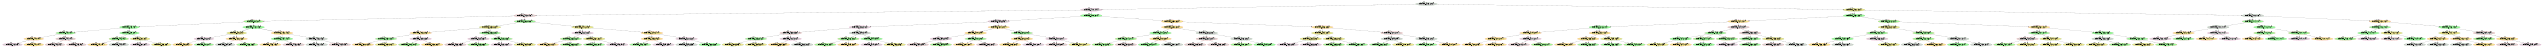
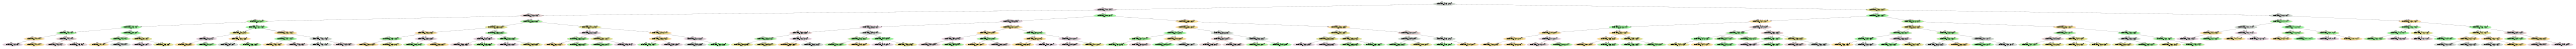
  digraph {
    node [color=deeppink fillcolor=lightgrey style=filled]
    edge [arrowhead=tee]
    n1 [color=darkgreen label="Node{data=[6105, 6105]}"]
    n2 [label="Node{data=[4191, 4191]}"]
    n3 [color=darkgreen fillcolor=khaki label="Node{data=[7502, 7502]}"]
    n4 [color=red label="Node{data=[1460, 1460]}"]
    n5 [color=darkgreen fillcolor=palegreen label="Node{data=[6012, 6012]}"]
    n6 [color=darkgreen fillcolor=palegreen label="Node{data=[7357, 7357]}"]
    n7 [color=darkgreen label="Node{data=[7722, 7722]}"]
    n8 [color=red fillcolor=palegreen label="Node{data=[804, 804]}"]
    n9 [fillcolor=palegreen label="Node{data=[2860, 2860]}"]
    n10 [label="Node{data=[5996, 5996]}"]
    n11 [color=red fillcolor=khaki label="Node{data=[6030, 6030]}"]
    n12 [color=darkgreen fillcolor=palegreen label="Node{data=[796, 796]}"]
    n13 [color=darkgreen fillcolor=palegreen label="Node{data=[1452, 1452]}"]
    n14 [color=darkgreen fillcolor=khaki label="Node{data=[2852, 2852]}"]
    n15 [color=darkgreen fillcolor=khaki label="Node{data=[2916, 2916]}"]
    n16 [fillcolor=palegreen label="Node{data=[792, 792]}"]
    n17 [color=darkgreen fillcolor=palegreen label="Node{data=[800, 800]}"]
    n18 [color=darkgreen fillcolor=khaki label="Node{data=[808, 808]}"]
    n19 [color=red fillcolor=khaki label="Node{data=[1456, 1456]}"]
    n20 [fillcolor=khaki label="Node{data=[790, 790]}"]
    n21 [color=red label="Node{data=[794, 794]}"]
    n22 [color=red fillcolor=palegreen label="Node{data=[798, 798]}"]
    n23 [color=darkgreen fillcolor=khaki label="Node{data=[802, 802]}"]
    n24 [label="Node{data=[789, 789]}"]
    n25 [color=red fillcolor=khaki label="Node{data=[791, 791]}"]
    n26 [color=red label="Node{data=[793, 793]}"]
    n27 [color=red label="Node{data=[795, 795]}"]
    n28 [fillcolor=khaki label="Node{data=[797, 797]}"]
    n29 [color=darkgreen label="Node{data=[799, 799]}"]
    n30 [label="Node{data=[801, 801]}"]
    n31 [color=darkgreen fillcolor=khaki label="Node{data=[803, 803]}"]
    n32 [label="Node{data=[806, 806]}"]
    n33 [fillcolor=khaki label="Node{data=[1328, 1328]}"]
    n34 [color=darkgreen fillcolor=palegreen label="Node{data=[1454, 1454]}"]
    n35 [color=darkgreen label="Node{data=[1458, 1458]}"]
    n36 [color=red fillcolor=khaki label="Node{data=[805, 805]}"]
    n37 [fillcolor=palegreen label="Node{data=[807, 807]}"]
    n38 [color=darkgreen label="Node{data=[809, 809]}"]
    n39 [color=red fillcolor=palegreen label="Node{data=[1388, 1388]}"]
    n40 [fillcolor=khaki label="Node{data=[1453, 1453]}"]
    n41 [color=red label="Node{data=[1455, 1455]}"]
    n42 [color=darkgreen label="Node{data=[1457, 1457]}"]
    n43 [color=red label="Node{data=[1459, 1459]}"]
    n44 [fillcolor=khaki label="Node{data=[2038, 2038]}"]
    n45 [fillcolor=palegreen label="Node{data=[2856, 2856]}"]
    n46 [label="Node{data=[2864, 2864]}"]
    n47 [color=red fillcolor=khaki label="Node{data=[3410, 3410]}"]
    n48 [fillcolor=palegreen label="Node{data=[1551, 1551]}"]
    n49 [label="Node{data=[2850, 2850]}"]
    n50 [label="Node{data=[2854, 2854]}"]
    n51 [fillcolor=palegreen label="Node{data=[2858, 2858]}"]
    n52 [fillcolor=khaki label="Node{data=[1522, 1522]}"]
    n53 [color=darkgreen fillcolor=khaki label="Node{data=[2037, 2037]}"]
    n54 [color=red fillcolor=palegreen label="Node{data=[2105, 2105]}"]
    n55 [color=red fillcolor=khaki label="Node{data=[2851, 2851]}"]
    n56 [color=red label="Node{data=[2853, 2853]}"]
    n57 [color=red fillcolor=palegreen label="Node{data=[2855, 2855]}"]
    n58 [label="Node{data=[2857, 2857]}"]
    n59 [color=darkgreen fillcolor=khaki label="Node{data=[2859, 2859]}"]
    n60 [color=red fillcolor=palegreen label="Node{data=[2862, 2862]}"]
    n61 [color=darkgreen fillcolor=khaki label="Node{data=[2881, 2881]}"]
    n62 [color=red fillcolor=khaki label="Node{data=[2963, 2963]}"]
    n63 [label="Node{data=[3612, 3612]}"]
    n64 [fillcolor=khaki label="Node{data=[2861, 2861]}"]
    n65 [color=red fillcolor=palegreen label="Node{data=[2863, 2863]}"]
    n66 [fillcolor=palegreen label="Node{data=[2878, 2878]}"]
    n67 [label="Node{data=[2915, 2915]}"]
    n68 [fillcolor=palegreen label="Node{data=[2961, 2961]}"]
    n69 [label="Node{data=[3390, 3390]}"]
    n70 [color=darkgreen label="Node{data=[3598, 3598]}"]
    n71 [color=darkgreen fillcolor=palegreen label="Node{data=[3660, 3660]}"]
    n72 [label="Node{data=[5786, 5786]}"]
    n73 [fillcolor=khaki label="Node{data=[6004, 6004]}"]
    n74 [color=red fillcolor=khaki label="Node{data=[6022, 6022]}"]
    n75 [fillcolor=khaki label="Node{data=[6038, 6038]}"]
    n76 [color=red label="Node{data=[5530, 5530]}"]
    n77 [color=darkgreen label="Node{data=[5790, 5790]}"]
    n78 [color=red fillcolor=khaki label="Node{data=[6000, 6000]}"]
    n79 [fillcolor=palegreen label="Node{data=[6008, 6008]}"]
    n80 [fillcolor=palegreen label="Node{data=[5468, 5468]}"]
    n81 [label="Node{data=[5784, 5784]}"]
    n82 [color=red fillcolor=palegreen label="Node{data=[5788, 5788]}"]
    n83 [color=darkgreen fillcolor=palegreen label="Node{data=[5949, 5949]}"]
    n84 [color=darkgreen fillcolor=khaki label="Node{data=[5005, 5005]}"]
    n85 [color=darkgreen fillcolor=khaki label="Node{data=[5519, 5519]}"]
    n86 [color=red fillcolor=khaki label="Node{data=[5550, 5550]}"]
    n87 [color=darkgreen label="Node{data=[5785, 5785]}"]
    n88 [color=red fillcolor=palegreen label="Node{data=[5787, 5787]}"]
    n89 [fillcolor=khaki label="Node{data=[5789, 5789]}"]
    n90 [label="Node{data=[5791, 5791]}"]
    n91 [color=darkgreen fillcolor=khaki label="Node{data=[5963, 5963]}"]
    n92 [label="Node{data=[5998, 5998]}"]
    n93 [fillcolor=palegreen label="Node{data=[6002, 6002]}"]
    n94 [color=red fillcolor=khaki label="Node{data=[6006, 6006]}"]
    n95 [label="Node{data=[6010, 6010]}"]
    n96 [color=red label="Node{data=[5997, 5997]}"]
    n97 [color=red fillcolor=palegreen label="Node{data=[5999, 5999]}"]
    n98 [fillcolor=khaki label="Node{data=[6001, 6001]}"]
    n99 [color=red label="Node{data=[6003, 6003]}"]
    n100 [color=red fillcolor=khaki label="Node{data=[6005, 6005]}"]
    n101 [label="Node{data=[6007, 6007]}"]
    n102 [color=red label="Node{data=[6009, 6009]}"]
    n103 [color=darkgreen fillcolor=khaki label="Node{data=[6011, 6011]}"]
    n104 [color=darkgreen fillcolor=palegreen label="Node{data=[6016, 6016]}"]
    n105 [color=darkgreen label="Node{data=[6026, 6026]}"]
    n106 [color=darkgreen fillcolor=khaki label="Node{data=[6034, 6034]}"]
    n107 [color=red label="Node{data=[6101, 6101]}"]
    n108 [color=red fillcolor=palegreen label="Node{data=[6014, 6014]}"]
    n109 [color=red fillcolor=khaki label="Node{data=[6020, 6020]}"]
    n110 [color=red label="Node{data=[6024, 6024]}"]
    n111 [color=darkgreen label="Node{data=[6028, 6028]}"]
    n112 [color=red fillcolor=palegreen label="Node{data=[6013, 6013]}"]
    n113 [color=red label="Node{data=[6015, 6015]}"]
    n114 [color=darkgreen fillcolor=palegreen label="Node{data=[6019, 6019]}"]
    n115 [color=darkgreen label="Node{data=[6021, 6021]}"]
    n116 [color=red label="Node{data=[6023, 6023]}"]
    n117 [color=red label="Node{data=[6025, 6025]}"]
    n118 [color=red fillcolor=palegreen label="Node{data=[6027, 6027]}"]
    n119 [color=darkgreen fillcolor=palegreen label="Node{data=[6029, 6029]}"]
    n120 [color=darkgreen fillcolor=khaki label="Node{data=[6032, 6032]}"]
    n121 [color=darkgreen fillcolor=khaki label="Node{data=[6036, 6036]}"]
    n122 [color=darkgreen label="Node{data=[6099, 6099]}"]
    n123 [color=darkgreen label="Node{data=[6103, 6103]}"]
    n124 [label="Node{data=[6031, 6031]}"]
    n125 [label="Node{data=[6033, 6033]}"]
    n126 [color=red fillcolor=palegreen label="Node{data=[6035, 6035]}"]
    n127 [fillcolor=palegreen label="Node{data=[6037, 6037]}"]
    n128 [fillcolor=palegreen label="Node{data=[6086, 6086]}"]
    n129 [color=darkgreen fillcolor=khaki label="Node{data=[6100, 6100]}"]
    n130 [fillcolor=palegreen label="Node{data=[6102, 6102]}"]
    n131 [fillcolor=khaki label="Node{data=[6104, 6104]}"]
    n132 [fillcolor=khaki label="Node{data=[7341, 7341]}"]
    n133 [color=red fillcolor=palegreen label="Node{data=[7373, 7373]}"]
    n134 [fillcolor=palegreen label="Node{data=[7714, 7714]}"]
    n135 [fillcolor=khaki label="Node{data=[7730, 7730]}"]
    n136 [color=darkgreen fillcolor=palegreen label="Node{data=[6113, 6113]}"]
    n137 [color=red label="Node{data=[7349, 7349]}"]
    n138 [color=darkgreen fillcolor=khaki label="Node{data=[7365, 7365]}"]
    n139 [fillcolor=khaki label="Node{data=[7381, 7381]}"]
    n140 [fillcolor=khaki label="Node{data=[6109, 6109]}"]
    n141 [color=red fillcolor=khaki label="Node{data=[7337, 7337]}"]
    n142 [fillcolor=palegreen label="Node{data=[7345, 7345]}"]
    n143 [color=red label="Node{data=[7353, 7353]}"]
    n144 [color=red fillcolor=khaki label="Node{data=[6107, 6107]}"]
    n145 [label="Node{data=[6111, 6111]}"]
    n146 [color=red fillcolor=khaki label="Node{data=[7335, 7335]}"]
    n147 [color=darkgreen fillcolor=khaki label="Node{data=[7339, 7339]}"]
    n148 [fillcolor=khaki label="Node{data=[6106, 6106]}"]
    n149 [fillcolor=khaki label="Node{data=[6108, 6108]}"]
    n150 [color=red label="Node{data=[6110, 6110]}"]
    n151 [color=red fillcolor=palegreen label="Node{data=[6112, 6112]}"]
    n152 [fillcolor=khaki label="Node{data=[7220, 7220]}"]
    n153 [fillcolor=palegreen label="Node{data=[7336, 7336]}"]
    n154 [fillcolor=palegreen label="Node{data=[7338, 7338]}"]
    n155 [color=red fillcolor=palegreen label="Node{data=[7340, 7340]}"]
    n156 [color=darkgreen fillcolor=palegreen label="Node{data=[7343, 7343]}"]
    n157 [color=red fillcolor=palegreen label="Node{data=[7347, 7347]}"]
    n158 [color=red fillcolor=palegreen label="Node{data=[7348, 7348]}"]
    n159 [fillcolor=palegreen label="Node{data=[7351, 7351]}"]
    n160 [color=darkgreen fillcolor=khaki label="Node{data=[7355, 7355]}"]
    n161 [color=darkgreen fillcolor=khaki label="Node{data=[7342, 7342]}"]
    n162 [color=red fillcolor=khaki label="Node{data=[7344, 7344]}"]
    n163 [color=darkgreen fillcolor=palegreen label="Node{data=[7346, 7346]}"]
    n164 [label="Node{data=[7350, 7350]}"]
    n165 [fillcolor=palegreen label="Node{data=[7352, 7352]}"]
    n166 [color=red label="Node{data=[7354, 7354]}"]
    n167 [color=darkgreen label="Node{data=[7356, 7356]}"]
    n168 [fillcolor=palegreen label="Node{data=[7361, 7361]}"]
    n169 [color=red fillcolor=palegreen label="Node{data=[7369, 7369]}"]
    n170 [fillcolor=palegreen label="Node{data=[7377, 7377]}"]
    n171 [color=darkgreen fillcolor=palegreen label="Node{data=[7385, 7385]}"]
    n172 [color=darkgreen fillcolor=palegreen label="Node{data=[7359, 7359]}"]
    n173 [label="Node{data=[7363, 7363]}"]
    n174 [color=red fillcolor=palegreen label="Node{data=[7367, 7367]}"]
    n175 [color=darkgreen label="Node{data=[7371, 7371]}"]
    n176 [color=red fillcolor=khaki label="Node{data=[7358, 7358]}"]
    n177 [color=darkgreen label="Node{data=[7360, 7360]}"]
+   n178 [color=darkgreen fillcolor=palegreen label="Node{data=[7362, 7362]}"]
    n179 [color=darkgreen fillcolor=khaki label="Node{data=[7364, 7364]}"]
    n180 [color=darkgreen label="Node{data=[7366, 7366]}"]
    n181 [color=red fillcolor=khaki label="Node{data=[7368, 7368]}"]
    n182 [color=darkgreen fillcolor=palegreen label="Node{data=[7370, 7370]}"]
    n183 [color=darkgreen label="Node{data=[7372, 7372]}"]
    n184 [color=red label="Node{data=[7375, 7375]}"]
    n185 [color=darkgreen fillcolor=khaki label="Node{data=[7379, 7379]}"]
    n186 [color=darkgreen label="Node{data=[7383, 7383]}"]
    n187 [fillcolor=palegreen label="Node{data=[7387, 7387]}"]
    n188 [color=red fillcolor=palegreen label="Node{data=[7374, 7374]}"]
    n189 [color=darkgreen fillcolor=khaki label="Node{data=[7376, 7376]}"]
    n190 [color=darkgreen fillcolor=khaki label="Node{data=[7378, 7378]}"]
    n191 [color=darkgreen fillcolor=khaki label="Node{data=[7380, 7380]}"]
    n192 [color=darkgreen fillcolor=khaki label="Node{data=[7382, 7382]}"]
    n193 [color=red fillcolor=palegreen label="Node{data=[7384, 7384]}"]
    n194 [color=darkgreen fillcolor=khaki label="Node{data=[7386, 7386]}"]
    n195 [color=red fillcolor=palegreen label="Node{data=[7443, 7443]}"]
    n196 [color=darkgreen label="Node{data=[7710, 7710]}"]
    n197 [color=darkgreen fillcolor=palegreen label="Node{data=[7718, 7718]}"]
    n198 [fillcolor=palegreen label="Node{data=[7726, 7726]}"]
    n199 [color=darkgreen fillcolor=palegreen label="Node{data=[7738, 7738]}"]
    n200 [fillcolor=khaki label="Node{data=[7548, 7548]}"]
    n201 [label="Node{data=[7712, 7712]}"]
    n202 [color=red fillcolor=palegreen label="Node{data=[7716, 7716]}"]
    n203 [color=red fillcolor=palegreen label="Node{data=[7720, 7720]}"]
    n204 [label="Node{data=[7513, 7513]}"]
    n205 [fillcolor=palegreen label="Node{data=[7624, 7624]}"]
    n206 [fillcolor=khaki label="Node{data=[7711, 7711]}"]
    n207 [label="Node{data=[7713, 7713]}"]
    n208 [fillcolor=khaki label="Node{data=[7715, 7715]}"]
    n209 [color=darkgreen fillcolor=palegreen label="Node{data=[7717, 7717]}"]
    n210 [label="Node{data=[7719, 7719]}"]
    n211 [fillcolor=khaki label="Node{data=[7721, 7721]}"]
    n212 [color=darkgreen fillcolor=palegreen label="Node{data=[7724, 7724]}"]
    n213 [color=darkgreen fillcolor=khaki label="Node{data=[7728, 7728]}"]
    n214 [color=darkgreen fillcolor=khaki label="Node{data=[7734, 7734]}"]
    n215 [color=red label="Node{data=[7759, 7759]}"]
    n216 [color=red fillcolor=palegreen label="Node{data=[7723, 7723]}"]
    n217 [label="Node{data=[7725, 7725]}"]
    n218 [color=red label="Node{data=[7727, 7727]}"]
    n219 [color=darkgreen fillcolor=palegreen label="Node{data=[7729, 7729]}"]
    n220 [color=red fillcolor=khaki label="Node{data=[7732, 7732]}"]
    n221 [fillcolor=khaki label="Node{data=[7736, 7736]}"]
    n222 [color=red fillcolor=palegreen label="Node{data=[7739, 7739]}"]
    n223 [color=red fillcolor=khaki label="Node{data=[8755, 8755]}"]
    n224 [color=darkgreen label="Node{data=[7731, 7731]}"]
    n225 [color=darkgreen label="Node{data=[7733, 7733]}"]
    n226 [color=darkgreen label="Node{data=[7735, 7735]}"]
    n227 [color=red fillcolor=khaki label="Node{data=[7737, 7737]}"]
    n228 [color=red label="Node{data=[7992, 7992]}"]
    n229 [label="Node{data=[8799, 8799]}"]
    n1 -> n2
    n1 -> n3
    n2 -> n4 [arrowhead=normal]
    n2 -> n5
    n3 -> n6 [arrowhead=diamond]
    n3 -> n7 [arrowhead=normal]
    n4 -> n8 [arrowhead=normal]
    n4 -> n9 [arrowhead=diamond]
    n5 -> n10
    n5 -> n11
    n6 -> n132 [arrowhead=normal]
    n6 -> n133
    n7 -> n134 [arrowhead=normal]
    n7 -> n135
    n8 -> n12 [arrowhead=normal]
    n8 -> n13
    n9 -> n14
    n9 -> n15
    n10 -> n72 [arrowhead=normal]
    n10 -> n73
    n11 -> n74
    n11 -> n75 [arrowhead=diamond]
    n12 -> n16 [arrowhead=normal]
    n12 -> n17 [arrowhead=normal]
    n13 -> n18
    n13 -> n19 [arrowhead=normal]
    n14 -> n44
    n14 -> n45 [arrowhead=normal]
    n15 -> n46 [arrowhead=normal]
    n15 -> n47
    n16 -> n20
    n16 -> n21 [arrowhead=normal]
    n17 -> n22 [arrowhead=normal]
    n17 -> n23
    n18 -> n32
    n18 -> n33 [arrowhead=normal]
    n19 -> n34
    n19 -> n35
    n20 -> n24 [arrowhead=diamond]
    n20 -> n25
    n21 -> n26 [arrowhead=normal]
    n21 -> n27 [arrowhead=diamond]
    n22 -> n28 [arrowhead=diamond]
    n22 -> n29
    n23 -> n30 [arrowhead=diamond]
    n23 -> n31
    n32 -> n36 [arrowhead=diamond]
    n32 -> n37 [arrowhead=diamond]
    n33 -> n38
    n33 -> n39 [arrowhead=normal]
    n34 -> n40 [arrowhead=normal]
    n34 -> n41 [arrowhead=diamond]
    n35 -> n42 [arrowhead=normal]
    n35 -> n43 [arrowhead=normal]
    n44 -> n48
    n44 -> n49 [arrowhead=diamond]
    n45 -> n50
    n45 -> n51
    n46 -> n60 [arrowhead=diamond]
    n46 -> n61 [arrowhead=normal]
    n47 -> n62 [arrowhead=normal]
    n47 -> n63 [arrowhead=normal]
    n48 -> n52 [arrowhead=normal]
    n48 -> n53 [arrowhead=normal]
    n49 -> n54 [arrowhead=diamond]
    n49 -> n55 [arrowhead=normal]
    n50 -> n56
    n50 -> n57
    n51 -> n58 [arrowhead=normal]
    n51 -> n59
    n60 -> n64
    n60 -> n65 [arrowhead=normal]
    n61 -> n66 [arrowhead=normal]
    n61 -> n67
    n62 -> n68 [arrowhead=diamond]
    n62 -> n69 [arrowhead=diamond]
    n63 -> n70
    n63 -> n71
    n72 -> n76
    n72 -> n77
    n73 -> n78 [arrowhead=diamond]
    n73 -> n79
    n74 -> n104 [arrowhead=diamond]
    n74 -> n105 [arrowhead=normal]
    n75 -> n106
    n75 -> n107 [arrowhead=diamond]
    n76 -> n80 [arrowhead=normal]
    n76 -> n81 [arrowhead=normal]
    n77 -> n82
    n77 -> n83
    n78 -> n92 [arrowhead=normal]
    n78 -> n93
    n79 -> n94 [arrowhead=normal]
    n79 -> n95 [arrowhead=normal]
    n80 -> n84 [arrowhead=diamond]
    n80 -> n85 [arrowhead=diamond]
    n81 -> n86
    n81 -> n87
    n82 -> n88 [arrowhead=normal]
    n82 -> n89
    n83 -> n90
    n83 -> n91 [arrowhead=normal]
    n92 -> n96 [arrowhead=diamond]
    n92 -> n97 [arrowhead=diamond]
    n93 -> n98 [arrowhead=normal]
    n93 -> n99 [arrowhead=normal]
    n94 -> n100 [arrowhead=diamond]
    n94 -> n101
    n95 -> n102 [arrowhead=normal]
    n95 -> n103 [arrowhead=normal]
    n104 -> n108 [arrowhead=normal]
    n104 -> n109 [arrowhead=normal]
    n105 -> n110 [arrowhead=diamond]
    n105 -> n111 [arrowhead=diamond]
    n106 -> n120 [arrowhead=diamond]
    n106 -> n121
    n107 -> n122 [arrowhead=diamond]
    n107 -> n123 [arrowhead=diamond]
    n108 -> n112
    n108 -> n113
    n109 -> n114 [arrowhead=diamond]
    n109 -> n115
    n110 -> n116
    n110 -> n117 [arrowhead=diamond]
    n111 -> n118 [arrowhead=diamond]
    n111 -> n119 [arrowhead=normal]
    n120 -> n124 [arrowhead=diamond]
    n120 -> n125
    n121 -> n126 [arrowhead=normal]
    n121 -> n127 [arrowhead=normal]
    n122 -> n128 [arrowhead=normal]
    n122 -> n129 [arrowhead=diamond]
    n123 -> n130
    n123 -> n131 [arrowhead=diamond]
    n132 -> n136
    n132 -> n137 [arrowhead=diamond]
    n133 -> n138 [arrowhead=normal]
    n133 -> n139
    n134 -> n196 [arrowhead=diamond]
    n134 -> n197 [arrowhead=normal]
    n135 -> n198 [arrowhead=normal]
    n135 -> n199 [arrowhead=normal]
    n136 -> n140
    n136 -> n141 [arrowhead=diamond]
    n137 -> n142 [arrowhead=diamond]
    n137 -> n143
    n138 -> n168 [arrowhead=normal]
    n138 -> n169 [arrowhead=diamond]
    n139 -> n170 [arrowhead=diamond]
    n139 -> n171 [arrowhead=normal]
    n140 -> n144 [arrowhead=normal]
    n140 -> n145
    n141 -> n146 [arrowhead=normal]
    n141 -> n147 [arrowhead=diamond]
    n142 -> n156
    n142 -> n157 [arrowhead=normal]
    n142 -> n158
    n143 -> n159 [arrowhead=diamond]
    n143 -> n160
    n144 -> n148 [arrowhead=normal]
    n144 -> n149
    n145 -> n150 [arrowhead=normal]
    n145 -> n151
    n146 -> n152 [arrowhead=normal]
    n146 -> n153 [arrowhead=diamond]
    n147 -> n154 [arrowhead=normal]
    n147 -> n155 [arrowhead=normal]
    n156 -> n161 [arrowhead=normal]
    n156 -> n162
    n157 -> n163 [arrowhead=normal]
    n159 -> n164
    n159 -> n165 [arrowhead=normal]
    n160 -> n166 [arrowhead=diamond]
    n160 -> n167 [arrowhead=normal]
    n168 -> n172 [arrowhead=diamond]
    n168 -> n173 [arrowhead=normal]
    n169 -> n174
    n169 -> n175
    n170 -> n184
    n170 -> n185
    n171 -> n186 [arrowhead=normal]
    n171 -> n187
    n172 -> n176
    n172 -> n177 [arrowhead=normal]
+   n173 -> n178 [arrowhead=normal]
    n173 -> n179 [arrowhead=normal]
    n174 -> n180 [arrowhead=diamond]
    n174 -> n181 [arrowhead=normal]
    n175 -> n182 [arrowhead=diamond]
    n175 -> n183 [arrowhead=diamond]
    n184 -> n188
    n184 -> n189 [arrowhead=diamond]
    n185 -> n190 [arrowhead=normal]
    n185 -> n191 [arrowhead=normal]
    n186 -> n192 [arrowhead=diamond]
    n186 -> n193
    n187 -> n194 [arrowhead=diamond]
    n187 -> n195 [arrowhead=normal]
    n196 -> n200 [arrowhead=normal]
    n196 -> n201 [arrowhead=normal]
    n197 -> n202
    n197 -> n203
    n198 -> n212 [arrowhead=diamond]
    n198 -> n213
    n199 -> n214
    n199 -> n215 [arrowhead=diamond]
    n200 -> n204 [arrowhead=normal]
    n200 -> n205 [arrowhead=diamond]
    n201 -> n206 [arrowhead=diamond]
    n201 -> n207
    n202 -> n208 [arrowhead=diamond]
    n202 -> n209
    n203 -> n210 [arrowhead=diamond]
    n203 -> n211 [arrowhead=diamond]
    n212 -> n216
    n212 -> n217
    n213 -> n218 [arrowhead=normal]
    n213 -> n219 [arrowhead=diamond]
    n214 -> n220 [arrowhead=normal]
    n214 -> n221
    n215 -> n222 [arrowhead=diamond]
    n215 -> n223 [arrowhead=normal]
    n220 -> n224 [arrowhead=normal]
    n220 -> n225 [arrowhead=diamond]
    n221 -> n226 [arrowhead=normal]
    n221 -> n227 [arrowhead=diamond]
    n223 -> n228 [arrowhead=diamond]
    n223 -> n229
  }
